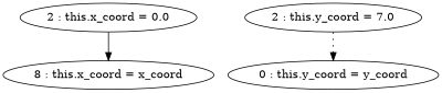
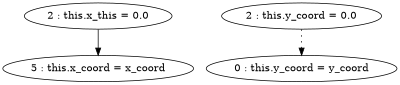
  digraph {
    edge [color=black]
-   "2 : this.x_coord = 0.0"
-   "5 : this.x_coord = x_coord" [label="8 : this.x_coord = x_coord"]
+   "2 : this.x_coord = 0.0" [label="2 : this.x_this = 0.0"]
+   "5 : this.x_coord = x_coord"
    n3 [label="0 : this.y_coord = y_coord"]
-   "2 : this.y_coord = 0.0" [label="2 : this.y_coord = 7.0"]
+   "2 : this.y_coord = 0.0"
    "2 : this.x_coord = 0.0" -> "5 : this.x_coord = x_coord" [style=solid]
    "2 : this.y_coord = 0.0" -> n3 [style=dotted]
  }
